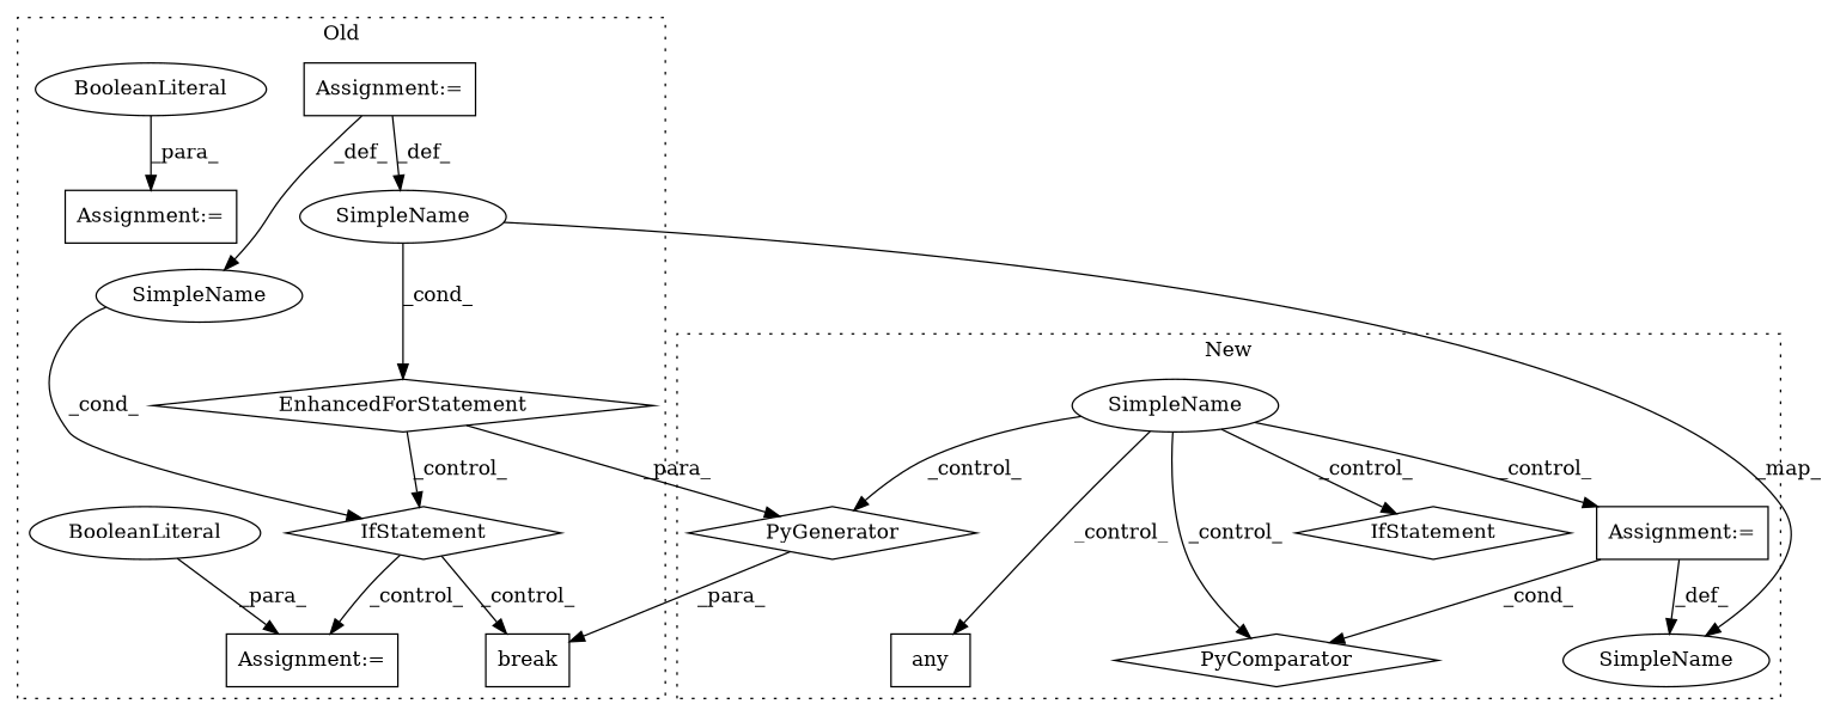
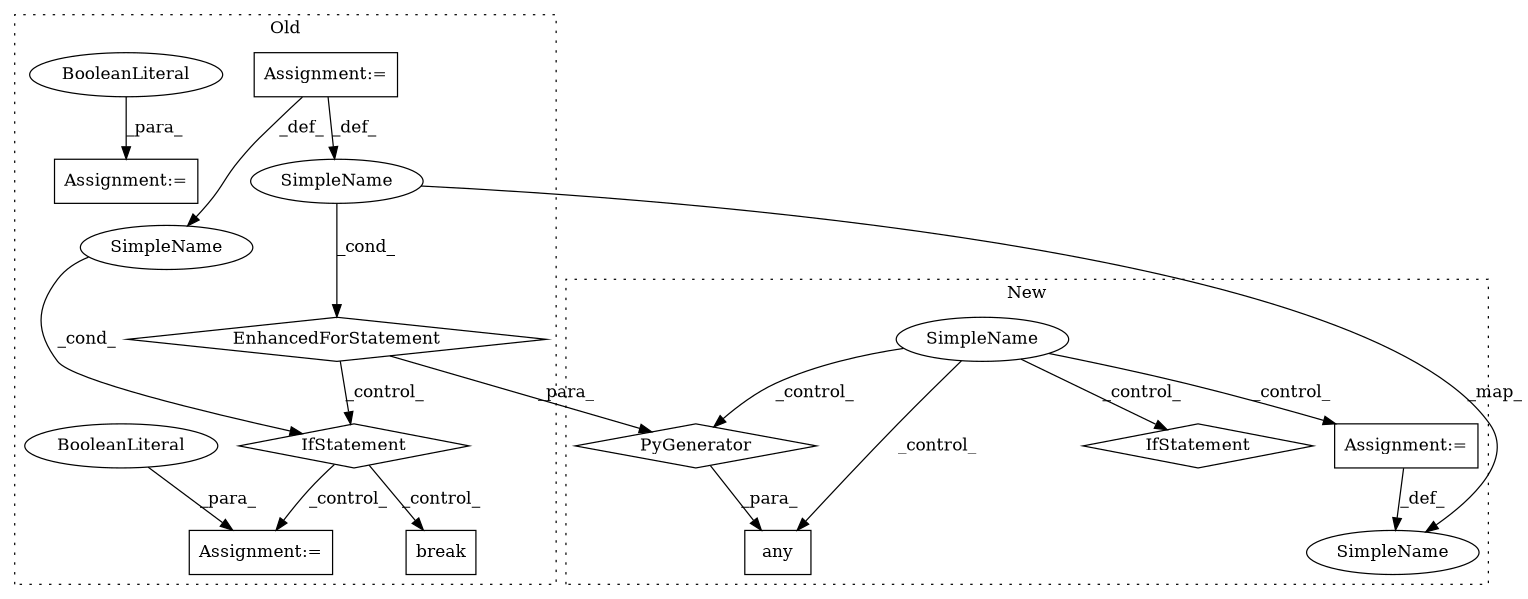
  digraph {
    node [a=42 l=1 s=5428 shape=box]
    n1 [a=10 l=6 label=break s=5518]
    n2 [a=25 l="14,2" label=IfStatement s="5438,5469" shape=diamond]
    n3 [label=SimpleName shape=ellipse l="" s=""]
    n4 [a=70 l="61,2" label=EnhancedForStatement s="5338,5424" shape=diamond]
    n5 [a=7 l="61,2" label="Assignment:=" s="5338,5424"]
    n6 [label=SimpleName s=5403 shape=ellipse]
    n7 [a=7 label="Assignment:=" s=5498]
    n8 [a=9 l=5 label=BooleanLiteral s=5499 shape=ellipse]
    n9 [a=7 label="Assignment:=" s=5323]
    n10 [a=9 l=4 label=BooleanLiteral s=5324 shape=ellipse]
    n11 [a=107 l=136 label=PyGenerator s=5331 shape=diamond]
    n12 [a=7 l=33 label="Assignment:="]
-   n13 [a=113 l=33 label=PyComparator shape=diamond]
    n14 [label=SimpleName s=5431 shape=ellipse]
    n15 [l=8 label=SimpleName s=5274 shape=ellipse]
    n16 [a=25 l=33 label=IfStatement shape=diamond]
    n17 [a=32 l="17,-3" label=any s="5314,5467"]
    subgraph cluster_1 {
      label=Old
      style=dotted
      n1
      n2
      n3
      n4
      n5
      n6
      n7
      n8
      n9
      n10
    }
    subgraph cluster_2 {
      label=New
      style=dotted
      n11
      n12
-     n13
      n14
      n15
      n16
      n17
    }
    n2 -> n1 [label=_control_]
    n2 -> n7 [label=_control_]
    n3 -> n2 [label=_cond_]
    n4 -> n2 [label=_control_]
    n4 -> n11 [label=_para_]
    n5 -> n3 [label=_def_]
    n5 -> n6 [label=_def_]
    n6 -> n4 [label=_cond_]
    n6 -> n14 [label=_map_]
    n8 -> n7 [label=_para_]
    n10 -> n9 [label=_para_]
-   n11 -> n1 [label=_para_]
-   n12 -> n13 [label=_cond_]
+   n11 -> n17 [label=_para_]
    n12 -> n14 [label=_def_]
    n15 -> n11 [label=_control_]
    n15 -> n12 [label=_control_]
-   n15 -> n13 [label=_control_]
    n15 -> n16 [label=_control_]
    n15 -> n17 [label=_control_]
  }
